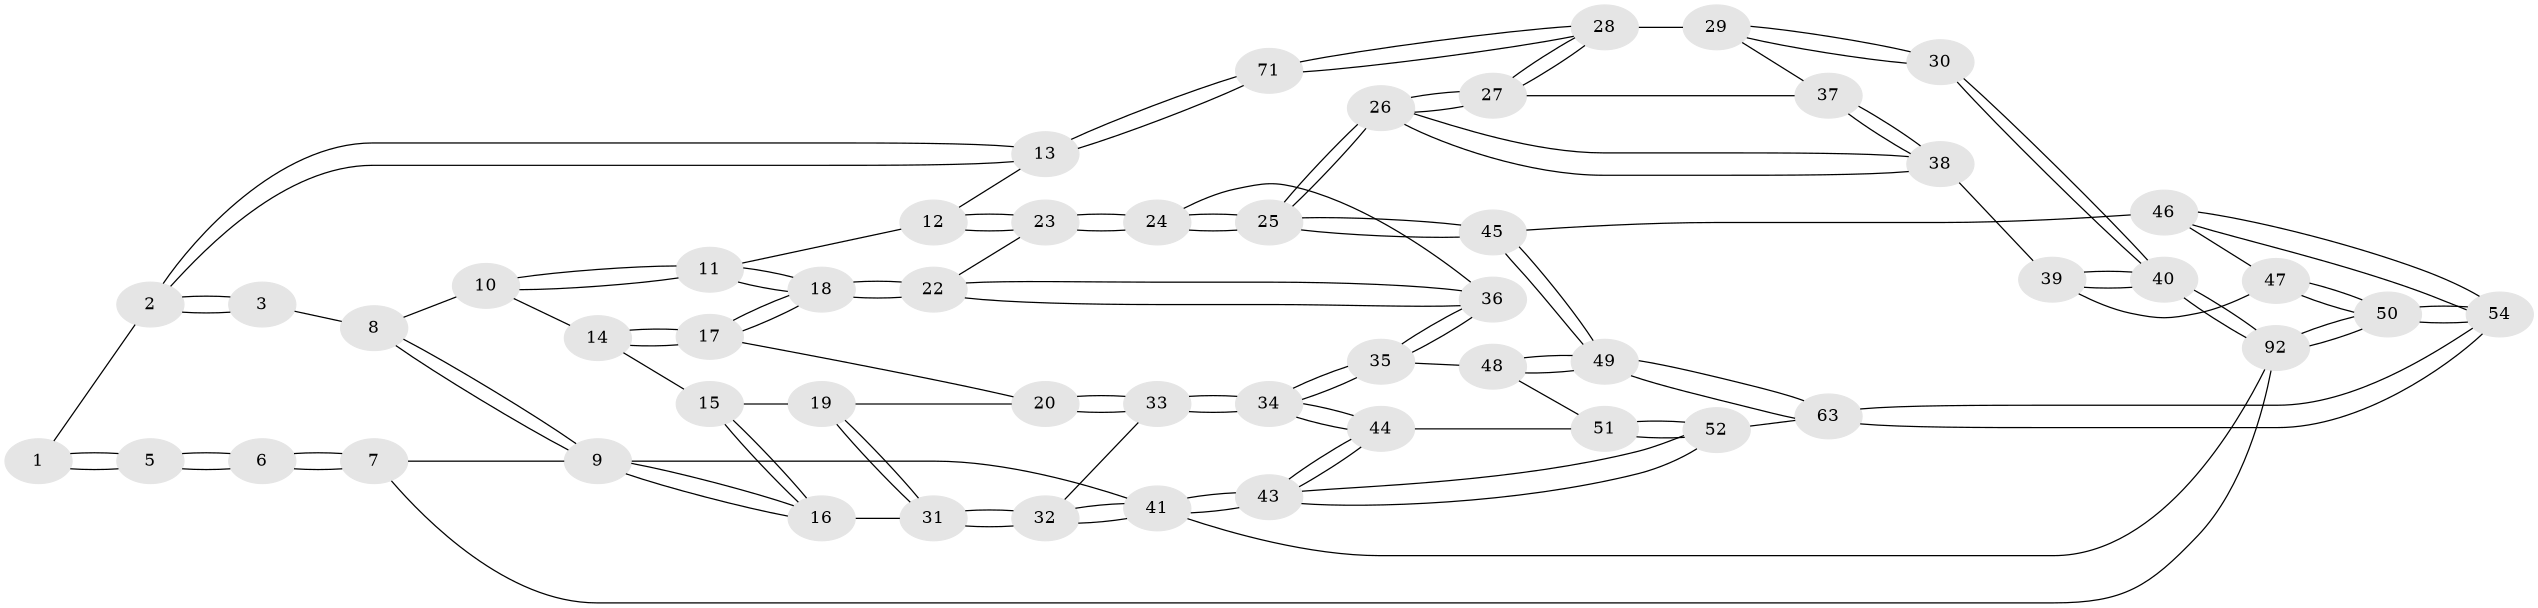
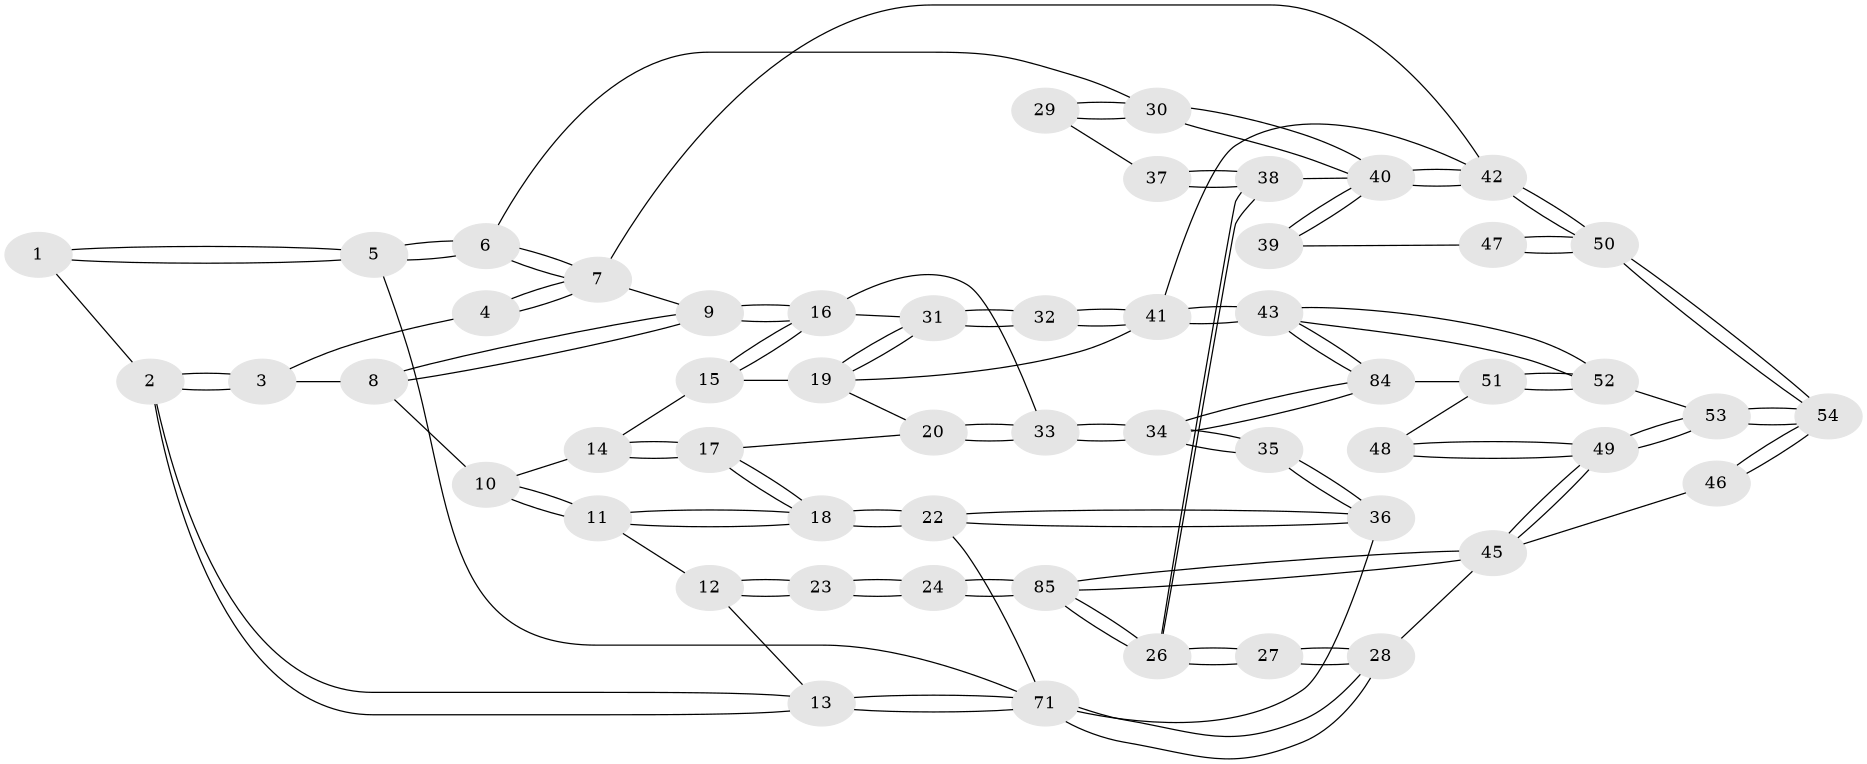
  graph {
    rankdir=LR
    node [color=gray90 style=filled]
    1
    2
    5
    3
    13
    6
    n7 [label=71]
+   4
    8
    7
    9
    10
-   42 [label=92]
+   42
    30
    28
    40
    16
    41
    50
    11
    14
    31
    43
    12
    18
    15
    17
    23
    22
    24
    19
    20
    32
    33
    36
    34
    29
-   25
+   25 [label=85]
    26
    45
    27
    38
    46
    49
    37
    39
    35
-   44
+   44 [label=84]
    48
    51
    47
    52
    54
-   53 [label=63]
+   53
    1 -- 2
    1 -- 5
    1 -- 5
    2 -- 3
    2 -- 3
    2 -- 13
    2 -- 13
    5 -- 6
    5 -- 6
+   5 -- n7
+   3 -- 4
    3 -- 8
    13 -- n7
    13 -- n7
    6 -- 7
    6 -- 7
+   6 -- 30
    n7 -- 28
    n7 -- 28
+   4 -- 7
+   4 -- 7
    8 -- 9
    8 -- 9
    8 -- 10
    7 -- 9
    7 -- 42
    9 -- 16
    9 -- 16
-   9 -- 41
+   19 -- 41
    10 -- 11
    10 -- 11
    10 -- 14
    42 -- 50
    42 -- 50
    30 -- 40
    30 -- 40
-   28 -- 29
+   28 -- 45
    40 -- 42
    40 -- 42
    16 -- 31
    41 -- 42
    41 -- 43
    41 -- 43
    50 -- 54
    50 -- 54
    11 -- 12
    11 -- 18
    11 -- 18
    14 -- 15
    14 -- 17
    14 -- 17
    31 -- 32
    31 -- 32
    43 -- 44
    43 -- 44
    43 -- 52
    43 -- 52
    12 -- 13
    12 -- 23
    12 -- 23
    18 -- 22
    18 -- 22
    15 -- 16
    15 -- 16
    15 -- 19
    17 -- 18
    17 -- 18
    17 -- 20
    23 -- 24
    23 -- 24
-   22 -- 23
+   22 -- n7
    22 -- 36
    22 -- 36
-   24 -- 36
+   n7 -- 36
    24 -- 25
    24 -- 25
    19 -- 31
    19 -- 31
    19 -- 20
    20 -- 33
    20 -- 33
    32 -- 41
    32 -- 41
-   32 -- 33
+   16 -- 33
    33 -- 34
    33 -- 34
    34 -- 35
    34 -- 35
    34 -- 44
    34 -- 44
    29 -- 30
    29 -- 30
    29 -- 37
    25 -- 26
    25 -- 26
    25 -- 45
    25 -- 45
    26 -- 27
    26 -- 27
    26 -- 38
    26 -- 38
    45 -- 46
    45 -- 49
    45 -- 49
    27 -- 28
    27 -- 28
-   27 -- 37
-   38 -- 39
-   46 -- 47
+   38 -- 40
    46 -- 54
    46 -- 54
    49 -- 53
    49 -- 53
    37 -- 38
    37 -- 38
    39 -- 40
    39 -- 40
    39 -- 47
    35 -- 36
    35 -- 36
-   35 -- 48
    44 -- 51
    48 -- 49
    48 -- 49
    48 -- 51
    51 -- 52
    51 -- 52
    47 -- 50
    47 -- 50
    52 -- 53
    53 -- 54
    53 -- 54
  }
